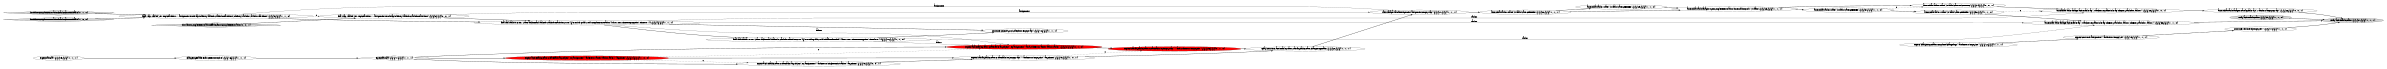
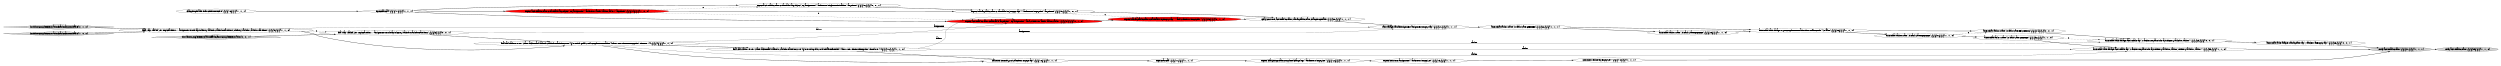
  digraph {
    rankdir=LR
    node [fillcolor=white shape=ellipse style=filled]
    edge [style=bold]
    n1 [fillcolor=lightgray label="shouldNotCompleteRestorationIfTasksCannotInitialize['0', '1', '0']" shape=diamond]
    n2 [label="final Map<TaskId,Set<TopicPartition>> assignment = mkMap(mkEntry(taskId00,taskId00Partitions),mkEntry(taskId01,taskId01Partitions))@@@3@@@['1', '1', '0']"]
    n3 [label="taskManager.handleAssignment(assignment,emptyMap())@@@21@@@['1', '1', '1']"]
    n4 [label="final Map<TaskId,Set<TopicPartition>> assignment = mkMap(mkEntry(taskId00,taskId00Partitions))@@@3@@@['0', '0', '1']"]
    n5 [label="final Task task00 = new StateMachineTask(taskId00,taskId00Partitions,true){@Override public void completeRestoration(){throw new TimeoutException(\"timeout!\")}}@@@4@@@['1', '1', '1']"]
    n6 [label="assertThat(taskManager.standbyTaskMap(),Matchers.anEmptyMap())@@@26@@@['0', '0', '1']"]
    n7 [fillcolor=lightgray label="verify(activeTaskCreator)@@@27@@@['1', '1', '1']"]
    n8 [fillcolor=lightgray label="verify(activeTaskCreator)@@@35@@@['1', '1', '0']"]
    n9 [label="changeLogReader.enforceRestoreActive()@@@16@@@['1', '1', '1']"]
    n10 [label="expectLastCall()@@@17@@@['1', '1', '1']" shape=diamond]
    n11 [fillcolor=red label="expect(activeTaskCreator.createTasks(anyObject(),eq(assignment))).andReturn(asList(task00,task01)).anyTimes()@@@24@@@['1', '0', '0']"]
    n12 [label="expect(activeTaskCreator.createTasks(anyObject(),eq(assignment))).andReturn(singletonList(task00)).anyTimes()@@@18@@@['0', '0', '1']"]
    n13 [fillcolor=red label="expect(activeTaskCreator.createTasks(anyObject(),eq(assignment))).andStubReturn(asList(task00,task01))@@@24@@@['0', '1', '0']"]
    n14 [label="assertThat(task01.state(),is(Task.State.CREATED))@@@32@@@['1', '1', '0']"]
    n15 [label="assertThat(taskManager.activeTaskMap(),Matchers.equalTo(mkMap(mkEntry(taskId00,task00),mkEntry(taskId01,task01))))@@@33@@@['1', '1', '0']"]
    n16 [label="assertThat(taskManager.activeTaskMap(),Matchers.equalTo(mkMap(mkEntry(taskId00,task00))))@@@25@@@['0', '0', '1']"]
    n17 [label="assertThat(task00.state(),is(Task.State.CREATED))@@@22@@@['1', '1', '1']"]
    n18 [label="final Task task01 = new StateMachineTask(taskId01,taskId01Partitions,true){@Override public void initializeIfNeeded(){throw new TimeoutException(\"timed out\")}}@@@10@@@['1', '1', '0']"]
    n19 [label="consumer.commitSync(Collections.emptyMap())@@@10@@@['1', '1', '1']"]
-   n20 [label="expectLastCall()@@@15@@@['1', '1', '1']"]
    n21 [label="expect(standbyTaskCreator.createTasks(eq(emptyMap()))).andReturn(emptyList()).anyTimes()@@@19@@@['1', '0', '1']"]
    n22 [fillcolor=red label="expect(standbyTaskCreator.createTasks(eq(emptyMap()))).andStubReturn(emptyList())@@@25@@@['0', '1', '0']"]
    n23 [label="replay(consumer,activeTaskCreator,standbyTaskCreator,changeLogReader)@@@20@@@['1', '1', '1']"]
    n24 [fillcolor=lightgray label="shouldNotCompleteRestorationIfTaskCannotCompleteRestoration['0', '0', '1']" shape=diamond]
    n25 [label="expect(consumer.assignment()).andReturn(emptySet())@@@13@@@['1', '1', '1']"]
    n26 [label="consumer.resume(eq(emptySet()))@@@14@@@['1', '1', '1']"]
    n27 [label="assertThat(task00.state(),is(Task.State.RESTORING))@@@24@@@['0', '0', '1']"]
    n28 [label="assertThat(taskManager.tryToCompleteRestoration(time.milliseconds()),is(false))@@@23@@@['1', '1', '1']"]
    n29 [label="assertThat(task01.state(),is(Task.State.CREATED))@@@29@@@['1', '1', '0']"]
    n30 [label="expect(changeLogReader.completedChangelogs()).andReturn(emptySet())@@@12@@@['1', '1', '1']"]
    n31 [label="assertThat(task00.state(),is(Task.State.CREATED))@@@31@@@['1', '1', '0']"]
+   n32 [label="expectLastCall()@@@11@@@['1', '1', '1']"]
    n33 [fillcolor=lightgray label="shouldNotCompleteRestorationIfTasksCannotInitialize['1', '0', '0']" shape=diamond]
    n1 -> n2
    n2 -> n3 [label=assignment style=solid]
    n2 -> n4 [label=0 style=dashed]
    n2 -> n5
    n3 -> n17
    n4 -> n3 [label=assignment style=solid]
    n4 -> n5
    n5 -> n13 [label=task00 style=solid]
    n5 -> n15 [label=task00 style=solid]
    n5 -> n16 [label=task00 style=solid]
    n5 -> n18
    n5 -> n19
    n6 -> n7
-   n8 -> n7
+   n7 -> n8
    n9 -> n10
    n10 -> n11
    n10 -> n12
    n10 -> n13
    n11 -> n12 [label=0 style=dashed]
    n11 -> n13 [label=0 style=dashed]
    n11 -> n21
    n12 -> n21
    n13 -> n22
    n14 -> n15
    n14 -> n16 [label=0 style=dashed]
    n15 -> n7
    n16 -> n6
    n17 -> n28
    n17 -> n29
    n18 -> n13 [label=task01 style=solid]
    n18 -> n15 [label=task01 style=solid]
    n18 -> n19
-   n20 -> n9
+   n19 -> n32
    n21 -> n22 [label=0 style=dashed]
    n21 -> n23
    n22 -> n23
    n23 -> n3
    n24 -> n4
    n25 -> n26
    n26 -> n7
    n27 -> n16
    n28 -> n27
    n28 -> n31
    n29 -> n28
    n30 -> n25
    n31 -> n14
    n31 -> n27 [label=0 style=dashed]
+   n32 -> n30
    n33 -> n2
  }
